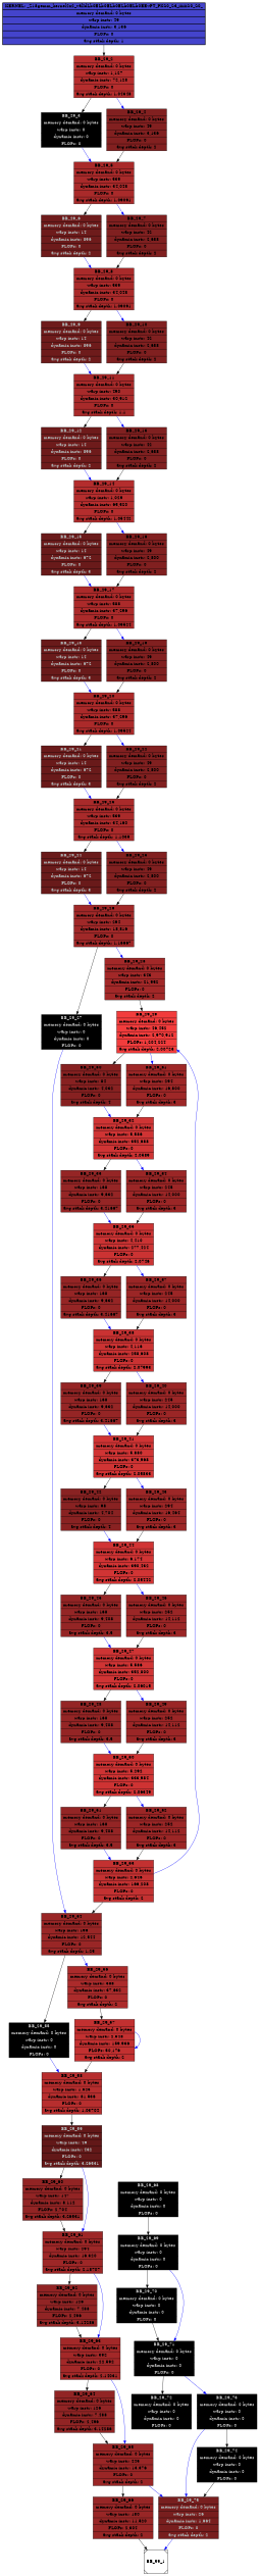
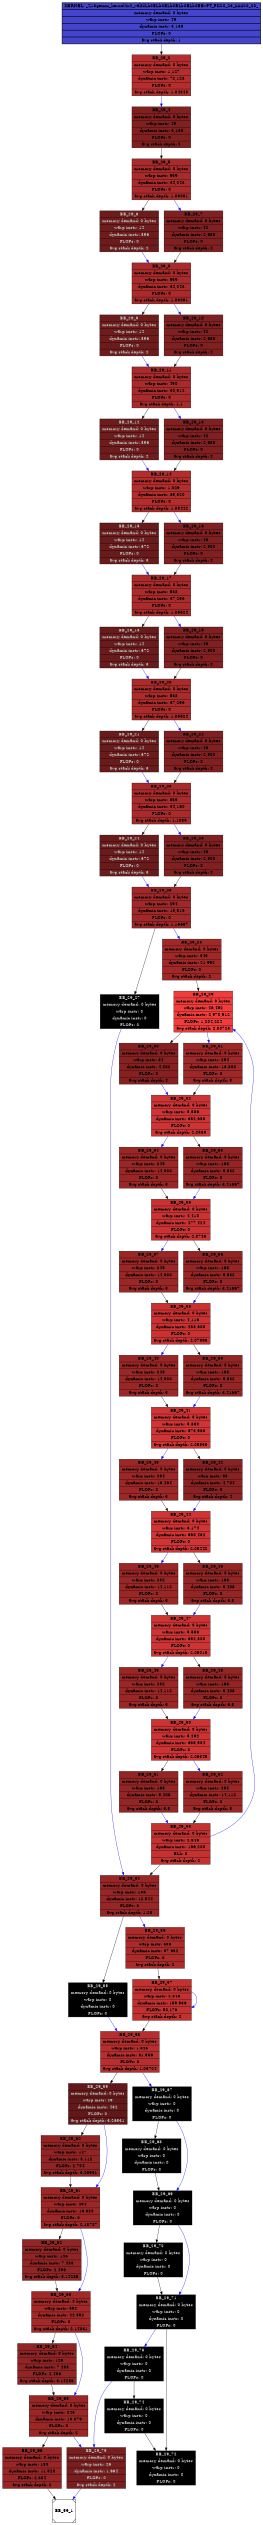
  digraph {
    node [fillcolor="#000000" shape=record style=filled]
    n1 [fillcolor="#4444cc" label="{ KERNEL: _Z18gemm_kernel2x2_valIdLb0ELb0ELb0ELb0ELb0EEvPT_PKS0_S3_iiiiiiS0_S0_ | memory demand: 0 bytes  | warp instr: 49  | dynamic instr: 3,136  | FLOPs: 0  | avg stack depth: 1 }" style="bold,filled"]
    n2 [fillcolor="#b52d2d" label="{BB_29_2 | memory demand: 0 bytes  | warp instr: 1,127  | dynamic instr: 72,128  | FLOPs: 0  | avg stack depth: 1.04348 }"]
-   n3 [fontcolor="#aaaaaa" label="{BB_29_3 | memory demand: 0 bytes  | warp instr: 0  | dynamic instr: 0  | FLOPs: 0 }"]
    n4 [fillcolor="#822020" label="{BB_29_4 | memory demand: 0 bytes  | warp instr: 49  | dynamic instr: 3,136  | FLOPs: 0  | avg stack depth: 2 }"]
    n5 [label=BB_59_1 shape=Msquare fillcolor="" style=""]
    n6 [fillcolor="#a92a2a" label="{BB_29_5 | memory demand: 0 bytes  | warp instr: 539  | dynamic instr: 34,048  | FLOPs: 0  | avg stack depth: 1.09091 }"]
    n7 [fillcolor="#6e1b1b" fontcolor="#aaaaaa" label="{BB_29_6 | memory demand: 0 bytes  | warp instr: 14  | dynamic instr: 896  | FLOPs: 0  | avg stack depth: 2 }"]
    n8 [fillcolor="#802020" label="{BB_29_7 | memory demand: 0 bytes  | warp instr: 42  | dynamic instr: 2,688  | FLOPs: 0  | avg stack depth: 2 }"]
    n9 [fillcolor="#a92a2a" label="{BB_29_8 | memory demand: 0 bytes  | warp instr: 539  | dynamic instr: 34,048  | FLOPs: 0  | avg stack depth: 1.09091 }"]
    n10 [fillcolor="#6e1b1b" fontcolor="#aaaaaa" label="{BB_29_9 | memory demand: 0 bytes  | warp instr: 14  | dynamic instr: 896  | FLOPs: 0  | avg stack depth: 2 }"]
    n11 [fillcolor="#802020" label="{BB_29_10 | memory demand: 0 bytes  | warp instr: 42  | dynamic instr: 2,688  | FLOPs: 0  | avg stack depth: 2 }"]
    n12 [fillcolor="#a82a2a" label="{BB_29_11 | memory demand: 0 bytes  | warp instr: 490  | dynamic instr: 30,912  | FLOPs: 0  | avg stack depth: 1.1 }"]
    n13 [fillcolor="#6e1b1b" fontcolor="#aaaaaa" label="{BB_29_12 | memory demand: 0 bytes  | warp instr: 14  | dynamic instr: 896  | FLOPs: 0  | avg stack depth: 2 }"]
    n14 [fillcolor="#802020" label="{BB_29_13 | memory demand: 0 bytes  | warp instr: 42  | dynamic instr: 2,688  | FLOPs: 0  | avg stack depth: 2 }"]
    n15 [fillcolor="#b42d2d" label="{BB_29_14 | memory demand: 0 bytes  | warp instr: 1,029  | dynamic instr: 65,520  | FLOPs: 0  | avg stack depth: 1.05442 }"]
    n16 [fillcolor="#691a1a" fontcolor="#aaaaaa" label="{BB_29_15 | memory demand: 0 bytes  | warp instr: 14  | dynamic instr: 672  | FLOPs: 0  | avg stack depth: 3 }"]
    n17 [fillcolor="#812020" label="{BB_29_16 | memory demand: 0 bytes  | warp instr: 49  | dynamic instr: 2,800  | FLOPs: 0  | avg stack depth: 2 }"]
    n18 [fillcolor="#ab2a2a" label="{BB_29_17 | memory demand: 0 bytes  | warp instr: 588  | dynamic instr: 37,296  | FLOPs: 0  | avg stack depth: 1.09524 }"]
    n19 [fillcolor="#691a1a" fontcolor="#aaaaaa" label="{BB_29_18 | memory demand: 0 bytes  | warp instr: 14  | dynamic instr: 672  | FLOPs: 0  | avg stack depth: 3 }"]
    n20 [fillcolor="#812020" label="{BB_29_19 | memory demand: 0 bytes  | warp instr: 49  | dynamic instr: 2,800  | FLOPs: 0  | avg stack depth: 2 }"]
    n21 [fillcolor="#ab2a2a" label="{BB_29_20 | memory demand: 0 bytes  | warp instr: 588  | dynamic instr: 37,296  | FLOPs: 0  | avg stack depth: 1.09524 }"]
    n22 [fillcolor="#691a1a" fontcolor="#aaaaaa" label="{BB_29_21 | memory demand: 0 bytes  | warp instr: 14  | dynamic instr: 672  | FLOPs: 0  | avg stack depth: 3 }"]
    n23 [fillcolor="#812020" label="{BB_29_22 | memory demand: 0 bytes  | warp instr: 49  | dynamic instr: 2,800  | FLOPs: 0  | avg stack depth: 2 }"]
    n24 [fillcolor="#a92a2a" label="{BB_29_23 | memory demand: 0 bytes  | warp instr: 539  | dynamic instr: 34,160  | FLOPs: 0  | avg stack depth: 1.1039 }"]
    n25 [fillcolor="#691a1a" fontcolor="#aaaaaa" label="{BB_29_24 | memory demand: 0 bytes  | warp instr: 14  | dynamic instr: 672  | FLOPs: 0  | avg stack depth: 3 }"]
    n26 [fillcolor="#812020" label="{BB_29_25 | memory demand: 0 bytes  | warp instr: 49  | dynamic instr: 2,800  | FLOPs: 0  | avg stack depth: 2 }"]
    n27 [fillcolor="#a02828" label="{BB_29_26 | memory demand: 0 bytes  | warp instr: 294  | dynamic instr: 18,816  | FLOPs: 0  | avg stack depth: 1.16667 }"]
    n28 [fontcolor="#aaaaaa" label="{BB_29_27 | memory demand: 0 bytes  | warp instr: 0  | dynamic instr: 0  | FLOPs: 0 }"]
    n29 [fillcolor="#a22828" label="{BB_29_28 | memory demand: 0 bytes  | warp instr: 343  | dynamic instr: 21,952  | FLOPs: 0  | avg stack depth: 2 }"]
    n30 [fillcolor="#992626" label="{BB_29_54 | memory demand: 0 bytes  | warp instr: 196  | dynamic instr: 12,544  | FLOPs: 0  | avg stack depth: 1.25 }"]
    n31 [fillcolor="#f23c3c" label="{BB_29_29 | memory demand: 0 bytes  | warp instr: 46,452  | dynamic instr: 2,970,912  | FLOPs: 1,204,224  | avg stack depth: 2.00723 }"]
    n32 [fontcolor="#aaaaaa" label="{BB_29_55 | memory demand: 0 bytes  | warp instr: 0  | dynamic instr: 0  | FLOPs: 0 }"]
    n33 [fillcolor="#ab2b2b" label="{BB_29_56 | memory demand: 0 bytes  | warp instr: 588  | dynamic instr: 37,632  | FLOPs: 0  | avg stack depth: 2 }"]
    n34 [fillcolor="#872121" label="{BB_29_30 | memory demand: 0 bytes  | warp instr: 84  | dynamic instr: 4,032  | FLOPs: 0  | avg stack depth: 4 }"]
    n35 [fillcolor="#9e2727" label="{BB_29_31 | memory demand: 0 bytes  | warp instr: 294  | dynamic instr: 16,800  | FLOPs: 0  | avg stack depth: 3 }"]
    n36 [fillcolor="#cf3434" label="{BB_29_32 | memory demand: 0 bytes  | warp instr: 5,586  | dynamic instr: 352,688  | FLOPs: 0  | avg stack depth: 2.0589 }"]
    n37 [fillcolor="#952525" label="{BB_29_33 | memory demand: 0 bytes  | warp instr: 168  | dynamic instr: 9,632  | FLOPs: 0  | avg stack depth: 3.41667 }"]
    n38 [fillcolor="#9b2626" label="{BB_29_34 | memory demand: 0 bytes  | warp instr: 245  | dynamic instr: 14,000  | FLOPs: 0  | avg stack depth: 3 }"]
    n39 [fillcolor="#cb3333" label="{BB_29_35 | memory demand: 0 bytes  | warp instr: 4,410  | dynamic instr: 277,424  | FLOPs: 0  | avg stack depth: 2.0746 }"]
    n40 [fillcolor="#952525" label="{BB_29_36 | memory demand: 0 bytes  | warp instr: 168  | dynamic instr: 9,632  | FLOPs: 0  | avg stack depth: 3.41667 }"]
    n41 [fillcolor="#9b2626" label="{BB_29_37 | memory demand: 0 bytes  | warp instr: 245  | dynamic instr: 14,000  | FLOPs: 0  | avg stack depth: 3 }"]
    n42 [fillcolor="#ca3232" label="{BB_29_38 | memory demand: 0 bytes  | warp instr: 4,116  | dynamic instr: 258,608  | FLOPs: 0  | avg stack depth: 2.07993 }"]
    n43 [fillcolor="#952525" label="{BB_29_39 | memory demand: 0 bytes  | warp instr: 168  | dynamic instr: 9,632  | FLOPs: 0  | avg stack depth: 3.41667 }"]
    n44 [fillcolor="#9b2626" label="{BB_29_40 | memory demand: 0 bytes  | warp instr: 245  | dynamic instr: 14,000  | FLOPs: 0  | avg stack depth: 3 }"]
    n45 [fillcolor="#d03434" label="{BB_29_41 | memory demand: 0 bytes  | warp instr: 5,880  | dynamic instr: 373,968  | FLOPs: 0  | avg stack depth: 2.05833 }"]
    n46 [fillcolor="#892222" label="{BB_29_42 | memory demand: 0 bytes  | warp instr: 98  | dynamic instr: 4,704  | FLOPs: 0  | avg stack depth: 4 }"]
    n47 [fillcolor="#9d2727" label="{BB_29_43 | memory demand: 0 bytes  | warp instr: 294  | dynamic instr: 16,464  | FLOPs: 0  | avg stack depth: 3 }"]
    n48 [fillcolor="#d13434" label="{BB_29_44 | memory demand: 0 bytes  | warp instr: 6,174  | dynamic instr: 390,432  | FLOPs: 0  | avg stack depth: 2.05442 }"]
    n49 [fillcolor="#942525" label="{BB_29_45 | memory demand: 0 bytes  | warp instr: 168  | dynamic instr: 9,408  | FLOPs: 0  | avg stack depth: 3.5 }"]
    n50 [fillcolor="#9b2626" label="{BB_29_46 | memory demand: 0 bytes  | warp instr: 252  | dynamic instr: 14,112  | FLOPs: 0  | avg stack depth: 3 }"]
    n51 [fillcolor="#cf3434" label="{BB_29_47 | memory demand: 0 bytes  | warp instr: 5,586  | dynamic instr: 352,800  | FLOPs: 0  | avg stack depth: 2.06015 }"]
    n52 [fillcolor="#942525" label="{BB_29_48 | memory demand: 0 bytes  | warp instr: 168  | dynamic instr: 9,408  | FLOPs: 0  | avg stack depth: 3.5 }"]
    n53 [fillcolor="#9b2626" label="{BB_29_49 | memory demand: 0 bytes  | warp instr: 252  | dynamic instr: 14,112  | FLOPs: 0  | avg stack depth: 3 }"]
    n54 [fillcolor="#ce3333" label="{BB_29_50 | memory demand: 0 bytes  | warp instr: 5,292  | dynamic instr: 333,984  | FLOPs: 0  | avg stack depth: 2.06349 }"]
    n55 [fillcolor="#942525" label="{BB_29_51 | memory demand: 0 bytes  | warp instr: 168  | dynamic instr: 9,408  | FLOPs: 0  | avg stack depth: 3.5 }"]
    n56 [fillcolor="#9b2626" label="{BB_29_52 | memory demand: 0 bytes  | warp instr: 252  | dynamic instr: 14,112  | FLOPs: 0  | avg stack depth: 3 }"]
-   n57 [fillcolor="#c33131" label="{BB_29_53 | memory demand: 0 bytes  | warp instr: 2,646  | dynamic instr: 166,208  | FLOPs: 0  | avg stack depth: 2 }"]
+   n57 [fillcolor="#c33131" label="{BB_29_53 | memory demand: 0 bytes  | warp instr: 2,646  | dynamic instr: 166,208  | ELb: 0  | avg stack depth: 2 }"]
    n58 [fillcolor="#b72e2e" label="{BB_29_58 | memory demand: 0 bytes  | warp instr: 1,323  | dynamic instr: 81,536  | FLOPs: 0  | avg stack depth: 1.03704 }"]
    n59 [fillcolor="#c23030" label="{BB_29_57 | memory demand: 0 bytes  | warp instr: 2,548  | dynamic instr: 159,936  | FLOPs: 50,176  | avg stack depth: 2 }"]
    n60 [fillcolor="#621818" fontcolor="#aaaaaa" label="{BB_29_59 | memory demand: 0 bytes  | warp instr: 49  | dynamic instr: 432  | FLOPs: 0  | avg stack depth: 3.26531 }"]
+   n61 [fontcolor="#aaaaaa" label="{BB_29_67 | memory demand: 0 bytes  | warp instr: 0  | dynamic instr: 0  | FLOPs: 0 }"]
    n62 [fillcolor="#922424" label="{BB_29_60 | memory demand: 0 bytes  | warp instr: 147  | dynamic instr: 8,112  | FLOPs: 2,704  | avg stack depth: 3.26531 }"]
    n63 [fillcolor="#9d2727" label="{BB_29_61 | memory demand: 0 bytes  | warp instr: 294  | dynamic instr: 16,320  | FLOPs: 0  | avg stack depth: 2.18707 }"]
    n64 [fontcolor="#aaaaaa" label="{BB_29_68 | memory demand: 0 bytes  | warp instr: 0  | dynamic instr: 0  | FLOPs: 0 }"]
    n65 [fontcolor="#aaaaaa" label="{BB_29_69 | memory demand: 0 bytes  | warp instr: 0  | dynamic instr: 0  | FLOPs: 0 }"]
    n66 [fillcolor="#912424" label="{BB_29_62 | memory demand: 0 bytes  | warp instr: 126  | dynamic instr: 7,488  | FLOPs: 2,496  | avg stack depth: 3.14286 }"]
    n67 [fillcolor="#a32828" label="{BB_29_63 | memory demand: 0 bytes  | warp instr: 392  | dynamic instr: 22,592  | FLOPs: 0  | avg stack depth: 2.14031 }"]
    n68 [fillcolor="#912424" label="{BB_29_64 | memory demand: 0 bytes  | warp instr: 126  | dynamic instr: 7,488  | FLOPs: 2,496  | avg stack depth: 3.14286 }"]
    n69 [fillcolor="#9a2626" label="{BB_29_65 | memory demand: 0 bytes  | warp instr: 245  | dynamic instr: 13,376  | FLOPs: 0  | avg stack depth: 2 }"]
    n70 [fillcolor="#982626" label="{BB_29_66 | memory demand: 0 bytes  | warp instr: 180  | dynamic instr: 11,520  | FLOPs: 2,304  | avg stack depth: 2 }"]
    n71 [fillcolor="#781e1e" fontcolor="#aaaaaa" label="{BB_29_75 | memory demand: 0 bytes  | warp instr: 26  | dynamic instr: 1,664  | FLOPs: 0  | avg stack depth: 2 }"]
    n72 [fontcolor="#aaaaaa" label="{BB_29_70 | memory demand: 0 bytes  | warp instr: 0  | dynamic instr: 0  | FLOPs: 0 }"]
    n73 [fontcolor="#aaaaaa" label="{BB_29_71 | memory demand: 0 bytes  | warp instr: 0  | dynamic instr: 0  | FLOPs: 0 }"]
    n74 [fontcolor="#aaaaaa" label="{BB_29_72 | memory demand: 0 bytes  | warp instr: 0  | dynamic instr: 0  | FLOPs: 0 }"]
    n75 [fontcolor="#aaaaaa" label="{BB_29_73 | memory demand: 0 bytes  | warp instr: 0  | dynamic instr: 0  | FLOPs: 0 }"]
    n76 [fontcolor="#aaaaaa" label="{BB_29_74 | memory demand: 0 bytes  | warp instr: 0  | dynamic instr: 0  | FLOPs: 0 }"]
    n1 -> n2
-   n2 -> n3
    n2 -> n4 [color=blue]
-   n3 -> n6 [color=blue]
    n4 -> n6
    n6 -> n7
    n6 -> n8 [color=blue]
    n7 -> n9 [color=blue]
    n8 -> n9
    n9 -> n10
    n9 -> n11 [color=blue]
    n10 -> n12 [color=blue]
    n11 -> n12
    n12 -> n13
    n12 -> n14 [color=blue]
    n13 -> n15 [color=blue]
    n14 -> n15
    n15 -> n16
    n15 -> n17 [color=blue]
    n16 -> n18 [color=blue]
    n17 -> n18
    n18 -> n19
    n18 -> n20 [color=blue]
    n19 -> n21 [color=blue]
    n20 -> n21
    n21 -> n22
    n21 -> n23 [color=blue]
    n22 -> n24 [color=blue]
    n23 -> n24
    n24 -> n25
    n24 -> n26 [color=blue]
    n25 -> n27 [color=blue]
    n26 -> n27
    n27 -> n28
    n27 -> n29 [color=blue]
    n28 -> n30 [color=blue]
    n29 -> n31
    n30 -> n32
    n30 -> n33 [color=blue]
    n31 -> n34
    n31 -> n35 [color=blue]
    n32 -> n58 [color=blue]
    n33 -> n59
    n34 -> n36 [color=blue]
    n35 -> n36
    n36 -> n37
    n36 -> n38 [color=blue]
    n37 -> n39 [color=blue]
    n38 -> n39
    n39 -> n40
    n39 -> n41 [color=blue]
    n40 -> n42 [color=blue]
    n41 -> n42
    n42 -> n43
    n42 -> n44 [color=blue]
    n43 -> n45 [color=blue]
    n44 -> n45
    n45 -> n46
    n45 -> n47 [color=blue]
    n46 -> n48 [color=blue]
    n47 -> n48
    n48 -> n49
    n48 -> n50 [color=blue]
    n49 -> n51 [color=blue]
    n50 -> n51
    n51 -> n52
    n51 -> n53 [color=blue]
    n52 -> n54 [color=blue]
    n53 -> n54
    n54 -> n55
    n54 -> n56 [color=blue]
    n55 -> n57 [color=blue]
    n56 -> n57
    n57 -> n30
    n57 -> n31 [color=blue]
    n58 -> n60
+   n58 -> n61 [color=blue]
    n59 -> n58
    n59 -> n59 [color=blue]
    n60 -> n62
    n60 -> n63 [color=blue]
+   n61 -> n64
+   n61 -> n65 [color=blue]
    n62 -> n63
    n63 -> n66
    n63 -> n67 [color=blue]
    n64 -> n65
    n65 -> n72
    n65 -> n73 [color=blue]
    n66 -> n67
    n67 -> n68
    n67 -> n69 [color=blue]
    n68 -> n69
    n69 -> n70
    n69 -> n71 [color=blue]
    n70 -> n5
    n71 -> n5 [color=blue]
    n72 -> n73
    n73 -> n74
    n73 -> n75 [color=blue]
    n75 -> n71 [color=blue]
    n75 -> n76
-   n76 -> n71
+   n76 -> n74
  }
